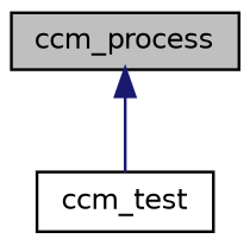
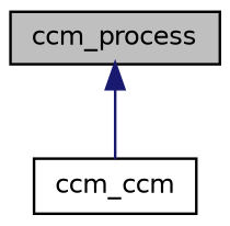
  digraph {
    rankdir=TB
    node [color=black fontname=Helvetica fontsize=10 shape=record style=filled]
    n1 [fillcolor=grey75 fontcolor=black height=0.2 label=ccm_process width=0.4]
-   n2 [fillcolor=white height=0.2 label=ccm_test width=0.4]
+   n2 [fillcolor=white height=0.2 label=ccm_ccm width=0.4]
    n1 -> n2 [color=midnightblue dir=back fontname=Helvetica fontsize=10 labelfontname=Helvetica labelfontsize=10 style=solid]
  }
